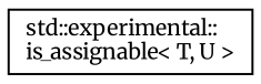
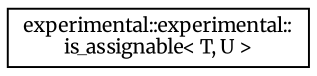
  digraph {
    rankdir=TB
    fontname=Merriweather
-   n1 [color=black fillcolor=white fontname=Merriweather fontsize=10 height=0.2 label="std::experimental::\lis_assignable\< T, U \>" shape=record style=filled width=0.4]
+   n1 [color=black fillcolor=white fontname=Merriweather fontsize=10 height=0.2 label="experimental::experimental::\lis_assignable\< T, U \>" shape=record style=filled width=0.4]
  }
